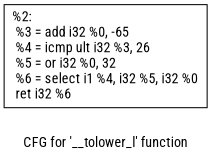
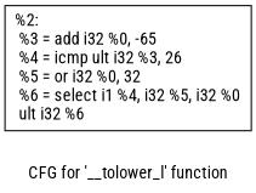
  digraph {
    label="CFG for '__tolower_l' function"
    fontname="Roboto Condensed"
-   n1 [label="{%2:\l  %3 = add i32 %0, -65\l  %4 = icmp ult i32 %3, 26\l  %5 = or i32 %0, 32\l  %6 = select i1 %4, i32 %5, i32 %0\l  ret i32 %6\l}" shape=record fontname="Roboto Condensed"]
+   n1 [label="{%2:\l  %3 = add i32 %0, -65\l  %4 = icmp ult i32 %3, 26\l  %5 = or i32 %0, 32\l  %6 = select i1 %4, i32 %5, i32 %0\l  ult i32 %6\l}" shape=record fontname="Roboto Condensed"]
  }
